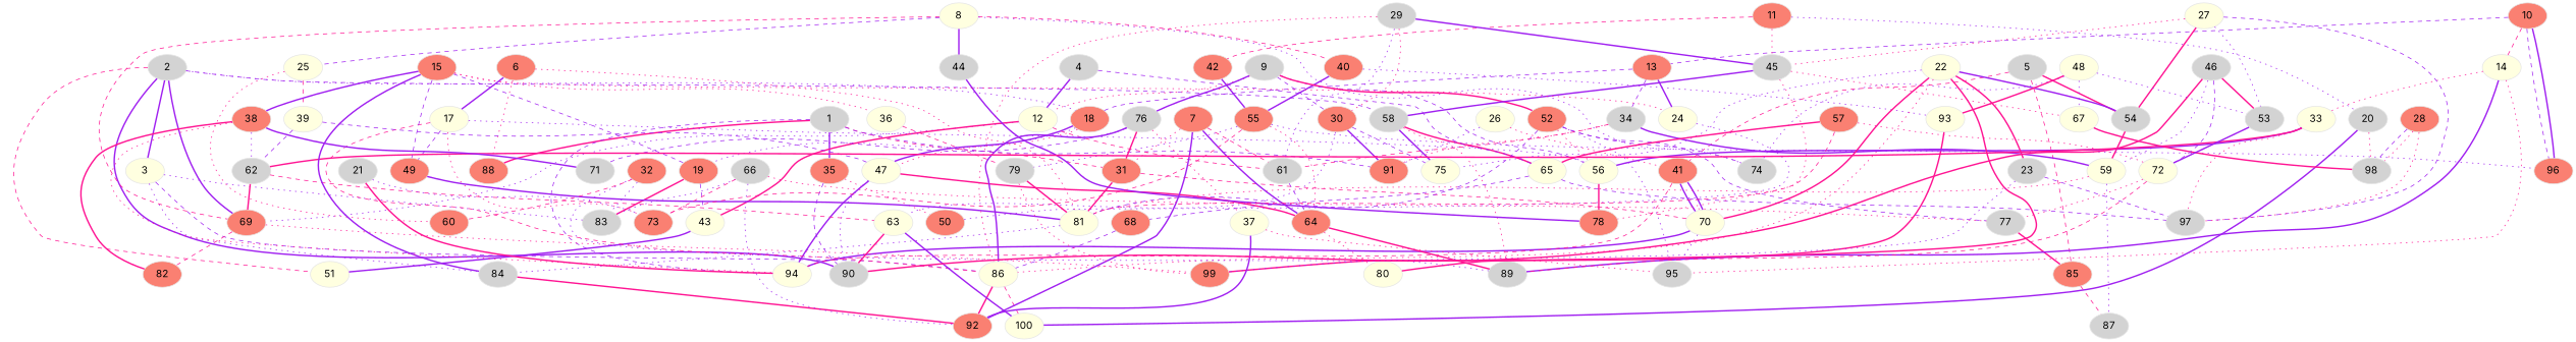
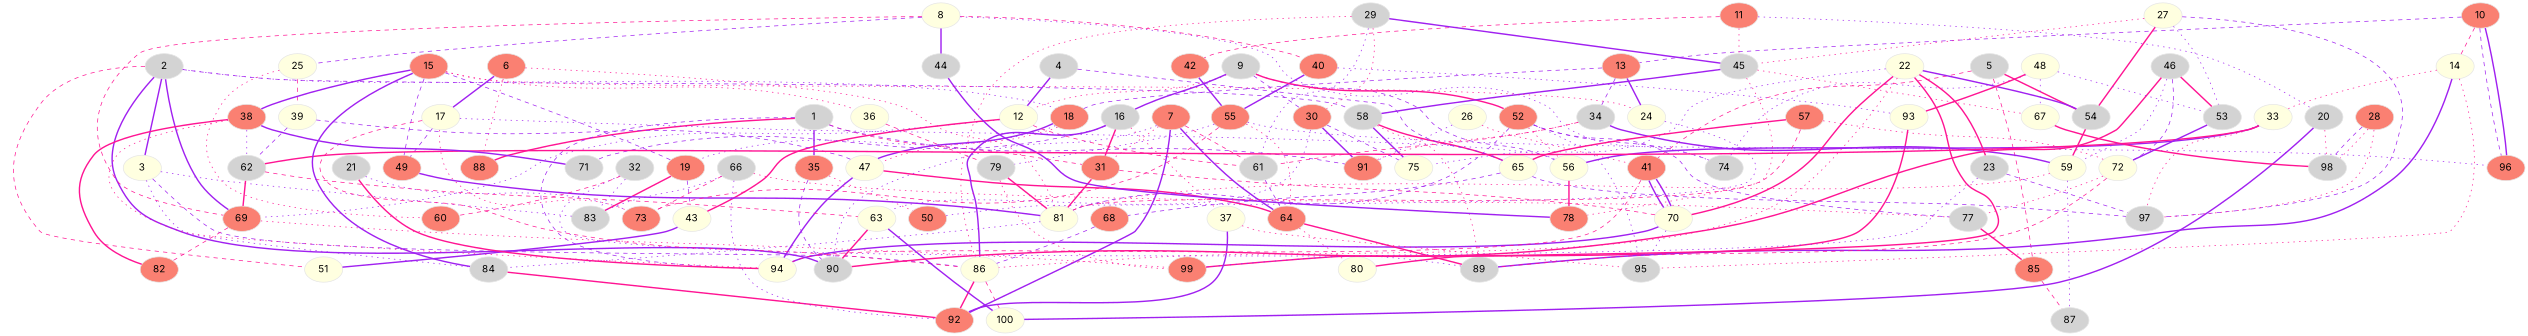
  graph {
    fontname=Inter
    node [color=gray90 fillcolor=salmon fontname=Inter style=filled]
    edge [color=purple fontname=Inter style=dotted]
    1 [fillcolor=lightgrey]
    31
    35
    88
    91
    94 [fillcolor=lightyellow]
    81 [fillcolor=lightyellow]
    70 [fillcolor=lightyellow]
    90 [fillcolor=lightgrey]
    50
    2 [fillcolor=lightgrey]
    3 [fillcolor=lightyellow]
    18
    51 [fillcolor=lightyellow]
    58 [fillcolor=lightgrey]
    69
    83 [fillcolor=lightgrey]
    84 [fillcolor=lightgrey]
    86 [fillcolor=lightyellow]
    19
    47 [fillcolor=lightyellow]
    65 [fillcolor=lightyellow]
    89 [fillcolor=lightgrey]
    75 [fillcolor=lightyellow]
    99
    82
    92
    100 [fillcolor=lightyellow]
    4 [fillcolor=lightgrey]
    12 [fillcolor=lightyellow]
    61 [fillcolor=lightgrey]
    43 [fillcolor=lightyellow]
    97 [fillcolor=lightgrey]
    68
    5 [fillcolor=lightgrey]
    41
    54 [fillcolor=lightgrey]
    85
    59 [fillcolor=lightyellow]
    87 [fillcolor=lightgrey]
    6
    17 [fillcolor=lightyellow]
    56 [fillcolor=lightyellow]
    49
    73
    7
    64
    80 [fillcolor=lightyellow]
    8 [fillcolor=lightyellow]
    25 [fillcolor=lightyellow]
    40
    44 [fillcolor=lightgrey]
    74 [fillcolor=lightgrey]
    39 [fillcolor=lightyellow]
    60
    55
    93 [fillcolor=lightyellow]
    78
    9 [fillcolor=lightgrey]
-   16 [fillcolor=lightgrey label=76]
+   16 [fillcolor=lightgrey]
    30
    52
    37 [fillcolor=lightyellow]
    71 [fillcolor=lightgrey]
    63 [fillcolor=lightyellow]
    95 [fillcolor=lightgrey]
    77 [fillcolor=lightgrey]
    10
    13
    14 [fillcolor=lightyellow]
    96
    24 [fillcolor=lightyellow]
    34 [fillcolor=lightgrey]
    33 [fillcolor=lightyellow]
    20 [fillcolor=lightgrey]
    11
    42
    45 [fillcolor=lightgrey]
    98 [fillcolor=lightgrey]
    67 [fillcolor=lightyellow]
    62 [fillcolor=lightgrey]
    15
    36 [fillcolor=lightyellow]
    38
    79 [fillcolor=lightgrey]
    21 [fillcolor=lightgrey]
    22 [fillcolor=lightyellow]
    23 [fillcolor=lightgrey]
    26 [fillcolor=lightyellow]
    27 [fillcolor=lightyellow]
    53 [fillcolor=lightgrey]
    72 [fillcolor=lightyellow]
    28
    29 [fillcolor=lightgrey]
-   32
+   32 [fillcolor=lightgrey]
    46 [fillcolor=lightgrey]
    48 [fillcolor=lightyellow]
    57
    66 [fillcolor=lightgrey]
    1 -- 31 [color=deeppink style=dashed]
    1 -- 35 [style=bold]
    1 -- 88 [color=deeppink style=bold]
    1 -- 91 [style=dashed]
    1 -- 94 [style=dashed]
    31 -- 81 [color=deeppink style=bold]
    31 -- 70 [color=deeppink style=dashed]
    35 -- 90 [style=dashed]
    35 -- 50 [color=deeppink]
    81 -- 84
    70 -- 94 [style=bold]
    70 -- 95
    2 -- 90 [style=bold]
    2 -- 3 [style=bold]
    2 -- 18
    2 -- 51 [color=deeppink style=dashed]
    2 -- 58 [style=dashed]
    2 -- 69 [style=bold]
    3 -- 83
    3 -- 84
    3 -- 86 [style=dashed]
    18 -- 19
    18 -- 47 [style=bold]
    18 -- 47 [color=deeppink]
    58 -- 65 [color=deeppink style=bold]
    58 -- 89 [color=deeppink]
    58 -- 75 [style=bold]
    69 -- 99 [color=deeppink]
    69 -- 82 [color=deeppink style=dashed]
    84 -- 92 [color=deeppink style=bold]
    86 -- 92 [color=deeppink style=bold]
    86 -- 100 [color=deeppink style=dashed]
    19 -- 83 [color=deeppink style=bold]
    19 -- 43 [style=dashed]
    47 -- 94 [style=bold]
    47 -- 64 [color=deeppink style=bold]
    65 -- 97 [style=dashed]
    65 -- 68 [style=dashed]
    4 -- 65 [style=dashed]
    4 -- 12 [style=bold]
    12 -- 69
    12 -- 61 [color=deeppink style=dashed]
    12 -- 43 [color=deeppink style=bold]
    61 -- 64 [style=dashed]
    43 -- 51 [style=bold]
    68 -- 86 [style=dashed]
    5 -- 41 [color=deeppink style=dashed]
    5 -- 54 [color=deeppink style=bold]
    5 -- 85 [color=deeppink style=dashed]
    41 -- 94 [color=deeppink style=dashed]
    41 -- 70 [style=bold]
    41 -- 70 [style=bold]
    54 -- 59 [color=deeppink style=bold]
    85 -- 87 [color=deeppink style=dashed]
    59 -- 81 [color=deeppink]
    59 -- 87
    6 -- 88 [color=deeppink]
    6 -- 81 [color=deeppink]
    6 -- 17 [style=bold]
    17 -- 86 [color=deeppink style=dashed]
    17 -- 56
    17 -- 49 [style=dashed]
    17 -- 73 [color=deeppink]
    56 -- 78 [color=deeppink style=bold]
    49 -- 81 [style=bold]
    7 -- 31 [color=deeppink]
-   47 -- 90
+   7 -- 90
    7 -- 92 [style=bold]
    7 -- 61 [color=deeppink style=dashed]
    7 -- 64 [style=bold]
    64 -- 89 [color=deeppink style=bold]
    64 -- 80 [color=deeppink]
    8 -- 69 [color=deeppink style=dashed]
    8 -- 25 [style=dashed]
    8 -- 40 [color=deeppink style=dashed]
    8 -- 44 [style=bold]
    8 -- 74
    25 -- 39 [color=deeppink style=dashed]
    25 -- 60 [color=deeppink]
    40 -- 55 [style=bold]
    40 -- 93
    44 -- 78 [style=bold]
    39 -- 47 [style=dashed]
    39 -- 62 [style=dashed]
    55 -- 73 [color=deeppink style=dashed]
    55 -- 64 [color=deeppink]
    55 -- 96
    55 -- 79
    93 -- 99 [color=deeppink style=bold]
    9 -- 12 [color=deeppink]
    9 -- 56 [style=dashed]
    9 -- 16 [style=bold]
    9 -- 30 [style=dashed]
    9 -- 52 [color=deeppink style=bold]
    16 -- 31 [color=deeppink style=bold]
    16 -- 86 [style=bold]
    16 -- 37 [color=deeppink]
    16 -- 71 [style=dashed]
    30 -- 91 [style=bold]
    30 -- 75 [style=dashed]
    30 -- 63
    52 -- 81 [style=dashed]
    52 -- 56 [color=deeppink]
    52 -- 74 [style=dashed]
    52 -- 95
    52 -- 77 [style=dashed]
    37 -- 92 [style=bold]
    37 -- 95 [color=deeppink]
    63 -- 90 [color=deeppink style=bold]
    63 -- 100 [style=bold]
    77 -- 85 [color=deeppink style=bold]
    10 -- 13 [style=dashed]
    10 -- 14 [color=deeppink style=dashed]
    10 -- 96 [style=dashed]
    10 -- 96 [style=bold]
    13 -- 18 [style=dashed]
    13 -- 24 [style=bold]
    13 -- 34 [style=dashed]
    14 -- 89 [style=bold]
    14 -- 95 [color=deeppink]
    14 -- 33 [color=deeppink]
    24 -- 50
    34 -- 91 [color=deeppink]
    34 -- 61 [color=deeppink style=dashed]
    34 -- 59 [style=bold]
    33 -- 97 [color=deeppink]
    33 -- 56 [style=bold]
    33 -- 62 [color=deeppink style=bold]
    20 -- 100 [style=bold]
    20 -- 98 [color=deeppink]
    11 -- 20
    11 -- 42 [color=deeppink style=dashed]
    11 -- 45 [color=deeppink]
    42 -- 55 [style=bold]
    45 -- 58 [style=bold]
    45 -- 78 [color=deeppink]
    45 -- 67 [color=deeppink]
    67 -- 98 [color=deeppink style=bold]
    62 -- 69 [color=deeppink style=bold]
    62 -- 63 [color=deeppink style=dashed]
    15 -- 84 [style=bold]
    15 -- 19 [style=dashed]
    15 -- 49 [style=dashed]
    15 -- 24 [color=deeppink]
    15 -- 36 [color=deeppink]
    15 -- 38 [style=bold]
    36 -- 79 [color=deeppink style=dashed]
    38 -- 94 [color=deeppink]
    38 -- 82 [color=deeppink style=bold]
    38 -- 71 [style=bold]
    38 -- 62
    79 -- 81 [color=deeppink style=bold]
    79 -- 99 [color=deeppink]
    21 -- 94 [color=deeppink style=bold]
    21 -- 73
    22 -- 70 [color=deeppink style=bold]
    22 -- 86 [color=deeppink]
    22 -- 75
    22 -- 54 [style=bold]
    22 -- 80 [color=deeppink style=bold]
    22 -- 23 [color=deeppink style=bold]
    23 -- 99
    23 -- 97 [style=dashed]
    26 -- 91
    26 -- 41 [color=deeppink]
    27 -- 97 [style=dashed]
    27 -- 54 [color=deeppink style=bold]
    27 -- 45 [color=deeppink]
    27 -- 53
    53 -- 72 [style=bold]
    72 -- 89 [color=deeppink style=dashed]
    72 -- 77 [color=deeppink]
    28 -- 97 [color=deeppink]
    28 -- 98 [style=dashed]
    28 -- 98 [color=deeppink]
    29 -- 86 [color=deeppink]
    29 -- 61
    29 -- 30 [color=deeppink]
    29 -- 45 [style=bold]
    32 -- 83
    32 -- 89
    32 -- 60 [color=deeppink style=dashed]
    46 -- 90 [color=deeppink style=bold]
    46 -- 59
    46 -- 53 [color=deeppink style=bold]
    46 -- 72 [style=dashed]
    48 -- 74
    48 -- 93 [color=deeppink style=bold]
    48 -- 67
    48 -- 53
    57 -- 81 [color=deeppink style=dashed]
    57 -- 65 [color=deeppink style=bold]
    57 -- 72 [color=deeppink]
    66 -- 83
    66 -- 92
    66 -- 73 [color=deeppink style=dashed]
    66 -- 77 [color=deeppink]
  }
